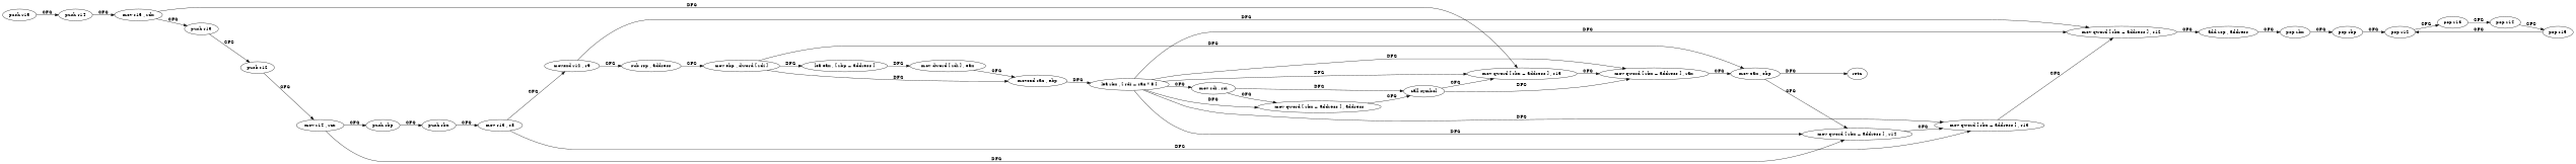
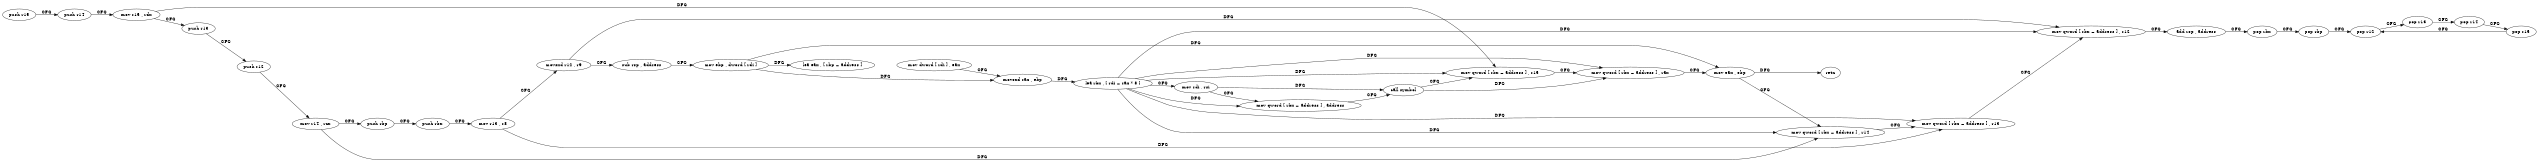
  digraph {
    rankdir=LR
    n1 [label="push r15"]
    n2 [label="push r14"]
    n3 [label="mov r15 , rdx"]
    n4 [label="push r13"]
    n5 [label="mov qword [ rbx + address ] , r15"]
    n6 [label="push r12"]
    n7 [label="mov qword [ rbx + address ] , rax"]
    n8 [label="mov r14 , rcx"]
    n9 [label="push rbp"]
    n10 [label="mov qword [ rbx + address ] , r14"]
    n11 [label="push rbx"]
    n12 [label="mov qword [ rbx + address ] , r13"]
    n13 [label="mov r13 , r8"]
    n14 [label="movsxd r12 , r9"]
    n15 [label="sub rsp , address"]
    n16 [label="mov qword [ rbx + address ] , r12"]
    n17 [label="mov ebp , dword [ rdi ]"]
    n18 [label="add rsp , address"]
    n19 [label="lea eax , [ rbp + address ]"]
    n20 [label="movsxd rax , ebp"]
    n21 [label="mov eax , ebp"]
    n22 [label="mov dword [ rdi ] , eax"]
    n23 [label="lea rbx , [ rdi + rax * 8 ]"]
    n24 [label=retn]
    n25 [label="mov rdi , rsi"]
    n26 [label="mov qword [ rbx + address ] , address"]
    n27 [label="call symbol"]
    n28 [label="pop rbx"]
    n29 [label="pop rbp"]
    n30 [label="pop r12"]
    n31 [label="pop r13"]
    n32 [label="pop r14"]
    n33 [label="pop r15"]
    n1 -> n2 [label=CFG]
    n2 -> n3 [label=CFG]
    n3 -> n4 [label=CFG]
    n3 -> n5 [label=DFG]
    n4 -> n6 [label=CFG]
    n5 -> n7 [label=CFG]
    n6 -> n8 [label=CFG]
    n7 -> n21 [label=CFG]
    n8 -> n9 [label=CFG]
    n8 -> n10 [label=DFG]
    n9 -> n11 [label=CFG]
    n10 -> n12 [label=CFG]
    n11 -> n13 [label=CFG]
    n12 -> n16 [label=CFG]
    n13 -> n12 [label=DFG]
    n13 -> n14 [label=CFG]
    n14 -> n15 [label=CFG]
    n14 -> n16 [label=DFG]
    n15 -> n17 [label=CFG]
    n16 -> n18 [label=CFG]
    n17 -> n19 [label=DFG]
    n17 -> n20 [label=DFG]
    n17 -> n21 [label=DFG]
    n18 -> n28 [label=CFG]
-   n19 -> n22 [label=DFG]
    n20 -> n23 [label=DFG]
    n21 -> n10 [label=CFG]
    n21 -> n24 [label=DFG]
    n22 -> n20 [label=CFG]
    n23 -> n5 [label=DFG]
    n23 -> n7 [label=DFG]
    n23 -> n10 [label=DFG]
    n23 -> n12 [label=DFG]
    n23 -> n16 [label=DFG]
    n23 -> n25 [label=CFG]
    n23 -> n26 [label=DFG]
    n25 -> n26 [label=CFG]
    n25 -> n27 [label=DFG]
    n26 -> n27 [label=CFG]
    n27 -> n5 [label=CFG]
    n27 -> n7 [label=DFG]
    n28 -> n29 [label=CFG]
    n29 -> n30 [label=CFG]
    n30 -> n31 [label=CFG]
    n31 -> n32 [label=CFG]
    n32 -> n33 [label=CFG]
    n33 -> n30 [label=CFG]
  }
